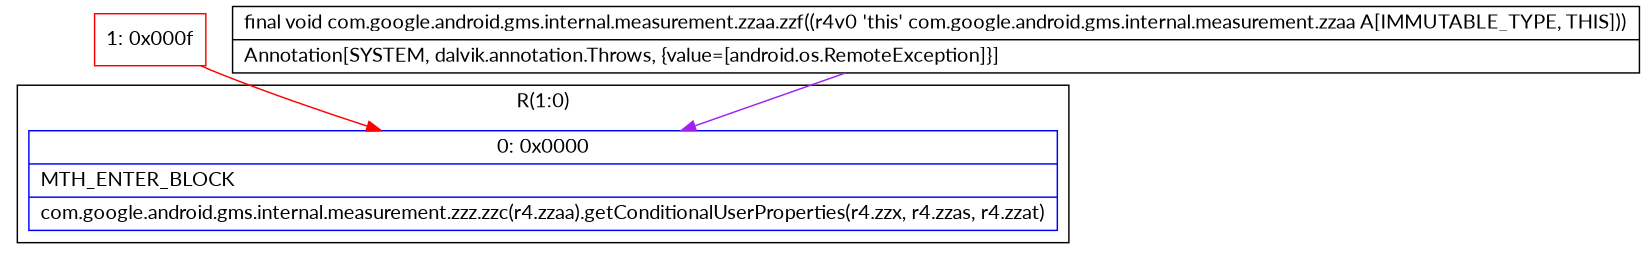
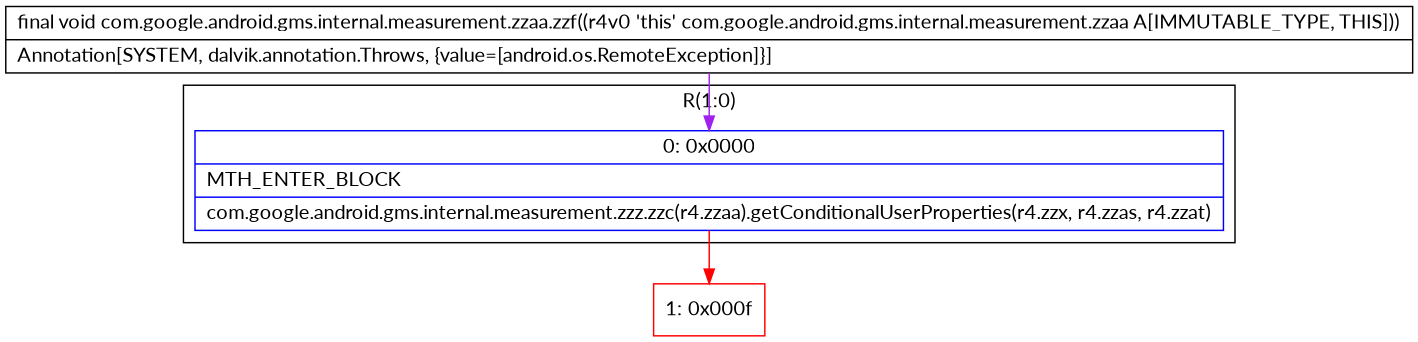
  digraph {
    fontname=Lato
    node [shape=record fontname=Lato]
    edge [fontname=Lato]
    n1 [color=blue label="{0\:\ 0x0000|MTH_ENTER_BLOCK\l|com.google.android.gms.internal.measurement.zzz.zzc(r4.zzaa).getConditionalUserProperties(r4.zzx, r4.zzas, r4.zzat)\l}"]
    n2 [color=red label="{1\:\ 0x000f}"]
    n3 [label="{final void com.google.android.gms.internal.measurement.zzaa.zzf((r4v0 'this' com.google.android.gms.internal.measurement.zzaa A[IMMUTABLE_TYPE, THIS]))  | Annotation[SYSTEM, dalvik.annotation.Throws, \{value=[android.os.RemoteException]\}]\l}"]
    subgraph cluster_1 {
      label="R(1:0)"
      n1
    }
-   n2 -> n1 [color=red]
+   n1 -> n2 [color=red]
    n3 -> n1 [color=purple]
  }
